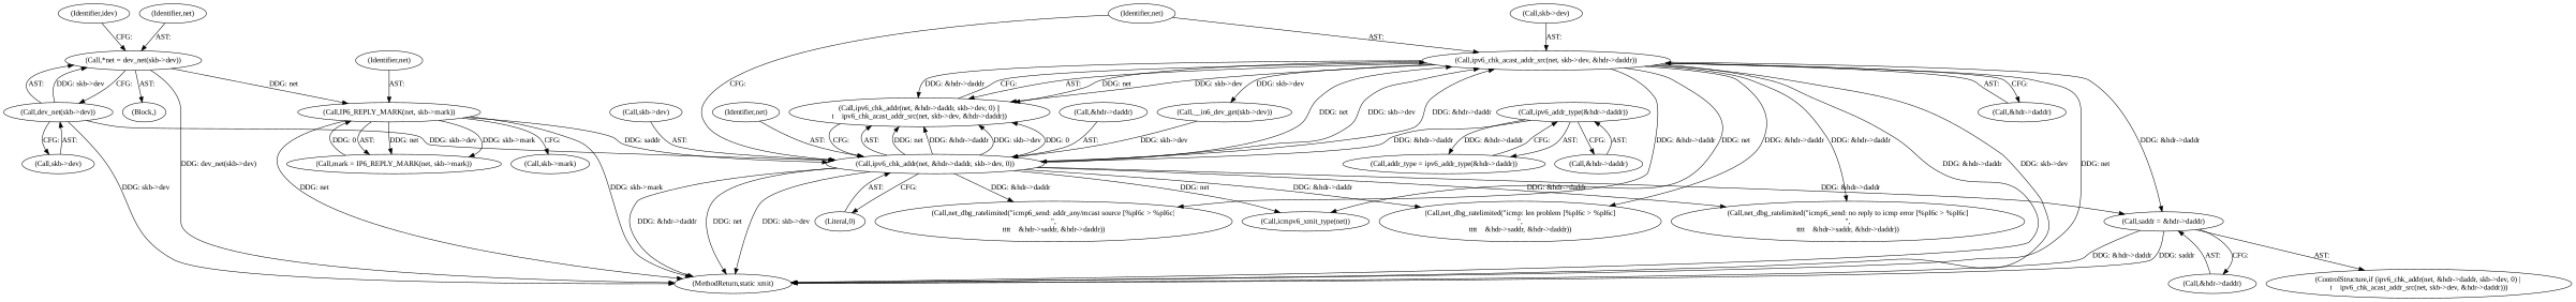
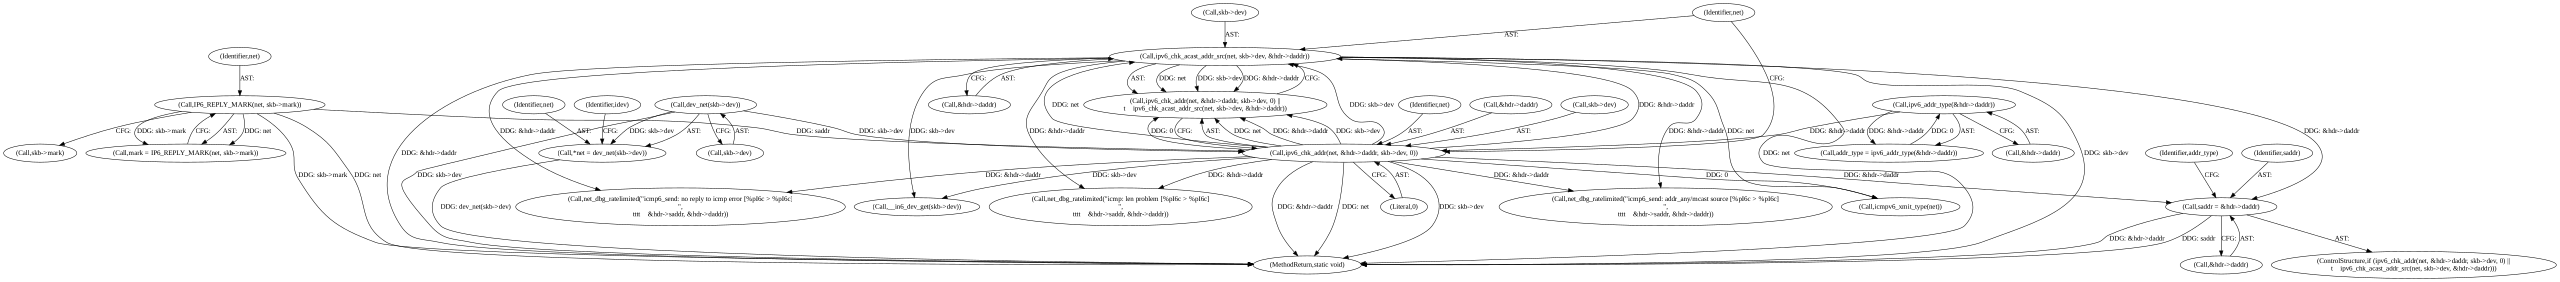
  digraph {
    fontname="Liberation Serif"
    node [fontname="Liberation Serif"]
    edge [fontname="Liberation Serif"]
    n1 [label="(Call,saddr = &hdr->daddr)"]
-   n2 [label="(MethodReturn,static xmit)"]
+   n2 [label="(MethodReturn,static void)"]
    n3 [label="(Call,&hdr->daddr)"]
    n4 [label="(ControlStructure,if (ipv6_chk_addr(net, &hdr->daddr, skb->dev, 0) ||\n\t    ipv6_chk_acast_addr_src(net, skb->dev, &hdr->daddr)))"]
    n5 [label="(Call,ipv6_chk_acast_addr_src(net, skb->dev, &hdr->daddr))"]
    n6 [label="(Call,net_dbg_ratelimited(\"icmp6_send: no reply to icmp error [%pI6c > %pI6c]\n\",\n\t\t\t\t    &hdr->saddr, &hdr->daddr))"]
    n7 [label="(Call,&hdr->daddr)"]
    n8 [label="(Call,ipv6_chk_addr(net, &hdr->daddr, skb->dev, 0) ||\n\t    ipv6_chk_acast_addr_src(net, skb->dev, &hdr->daddr))"]
    n9 [label="(Call,__in6_dev_get(skb->dev))"]
    n10 [label="(Call,net_dbg_ratelimited(\"icmp6_send: addr_any/mcast source [%pI6c > %pI6c]\n\",\n\t\t\t\t    &hdr->saddr, &hdr->daddr))"]
    n11 [label="(Call,icmpv6_xmit_type(net))"]
    n12 [label="(Call,net_dbg_ratelimited(\"icmp: len problem [%pI6c > %pI6c]\n\",\n\t\t\t\t    &hdr->saddr, &hdr->daddr))"]
    n13 [label="(Call,ipv6_chk_addr(net, &hdr->daddr, skb->dev, 0))"]
    n14 [label="(Literal,0)"]
    n15 [label="(Call,IP6_REPLY_MARK(net, skb->mark))"]
    n16 [label="(Call,mark = IP6_REPLY_MARK(net, skb->mark))"]
    n17 [label="(Call,skb->mark)"]
    n18 [label="(Call,*net = dev_net(skb->dev))"]
    n19 [label="(Call,dev_net(skb->dev))"]
-   n20 [label="(Block,)"]
    n21 [label="(Call,skb->dev)"]
    n22 [label="(Call,ipv6_addr_type(&hdr->daddr))"]
    n23 [label="(Call,addr_type = ipv6_addr_type(&hdr->daddr))"]
    n24 [label="(Call,&hdr->daddr)"]
    n25 [label="(Call,skb->dev)"]
+   n26 [label="(Identifier,addr_type)"]
    n27 [label="(Call,skb->dev)"]
+   n28 [label="(Identifier,saddr)"]
    n29 [label="(Identifier,net)"]
    n30 [label="(Identifier,net)"]
    n31 [label="(Identifier,net)"]
    n32 [label="(Identifier,net)"]
    n33 [label="(Call,&hdr->daddr)"]
    n34 [label="(Identifier,idev)"]
    n1 -> n2 [label="DDG: &hdr->daddr"]
    n1 -> n2 [label="DDG: saddr"]
    n1 -> n3 [label="CFG: "]
    n1 -> n4 [label="AST: "]
    n3 -> n1 [label="AST: "]
    n5 -> n1 [label="DDG: &hdr->daddr"]
    n5 -> n2 [label="DDG: &hdr->daddr"]
    n5 -> n2 [label="DDG: skb->dev"]
    n5 -> n2 [label="DDG: net"]
    n5 -> n6 [label="DDG: &hdr->daddr"]
    n5 -> n7 [label="CFG: "]
    n5 -> n8 [label="AST: "]
    n5 -> n8 [label="DDG: net"]
    n5 -> n8 [label="DDG: skb->dev"]
    n5 -> n8 [label="DDG: &hdr->daddr"]
    n5 -> n9 [label="DDG: skb->dev"]
    n5 -> n10 [label="DDG: &hdr->daddr"]
    n5 -> n11 [label="DDG: net"]
    n5 -> n12 [label="DDG: &hdr->daddr"]
    n7 -> n5 [label="AST: "]
    n8 -> n5 [label="CFG: "]
    n8 -> n13 [label="CFG: "]
    n13 -> n1 [label="DDG: &hdr->daddr"]
    n13 -> n2 [label="DDG: skb->dev"]
    n13 -> n2 [label="DDG: &hdr->daddr"]
    n13 -> n2 [label="DDG: net"]
    n13 -> n5 [label="DDG: net"]
    n13 -> n5 [label="DDG: skb->dev"]
    n13 -> n5 [label="DDG: &hdr->daddr"]
    n13 -> n6 [label="DDG: &hdr->daddr"]
    n13 -> n8 [label="AST: "]
    n13 -> n8 [label="DDG: net"]
    n13 -> n8 [label="DDG: &hdr->daddr"]
    n13 -> n8 [label="DDG: skb->dev"]
    n13 -> n8 [label="DDG: 0"]
-   n9 -> n13 [label="DDG: skb->dev"]
+   n13 -> n9 [label="DDG: skb->dev"]
    n13 -> n10 [label="DDG: &hdr->daddr"]
-   n13 -> n11 [label="DDG: net"]
+   n13 -> n11 [label="DDG: 0"]
    n13 -> n12 [label="DDG: &hdr->daddr"]
    n13 -> n14 [label="CFG: "]
    n14 -> n13 [label="AST: "]
    n15 -> n2 [label="DDG: net"]
    n15 -> n2 [label="DDG: skb->mark"]
    n15 -> n13 [label="DDG: saddr"]
    n15 -> n16 [label="AST: "]
    n15 -> n16 [label="DDG: net"]
    n15 -> n16 [label="DDG: skb->mark"]
    n15 -> n17 [label="CFG: "]
-   n16 -> n15 [label="DDG: 0"]
+   n16 -> n15 [label="CFG: "]
    n18 -> n2 [label="DDG: dev_net(skb->dev)"]
-   n18 -> n15 [label="DDG: net"]
-   n18 -> n19 [label="CFG: "]
-   n18 -> n20 [label="AST: "]
    n19 -> n2 [label="DDG: skb->dev"]
    n19 -> n13 [label="DDG: skb->dev"]
    n19 -> n18 [label="AST: "]
    n19 -> n18 [label="DDG: skb->dev"]
    n19 -> n21 [label="CFG: "]
    n21 -> n19 [label="AST: "]
    n22 -> n13 [label="DDG: &hdr->daddr"]
    n22 -> n23 [label="AST: "]
    n22 -> n23 [label="DDG: &hdr->daddr"]
    n22 -> n24 [label="CFG: "]
-   n23 -> n22 [label="CFG: "]
+   n23 -> n22 [label="DDG: 0"]
    n24 -> n22 [label="AST: "]
    n25 -> n13 [label="AST: "]
+   n26 -> n1 [label="CFG: "]
    n27 -> n5 [label="AST: "]
+   n28 -> n1 [label="AST: "]
    n29 -> n15 [label="AST: "]
    n30 -> n5 [label="AST: "]
    n30 -> n13 [label="CFG: "]
    n31 -> n13 [label="AST: "]
    n32 -> n18 [label="AST: "]
    n33 -> n13 [label="AST: "]
    n34 -> n18 [label="CFG: "]
  }
